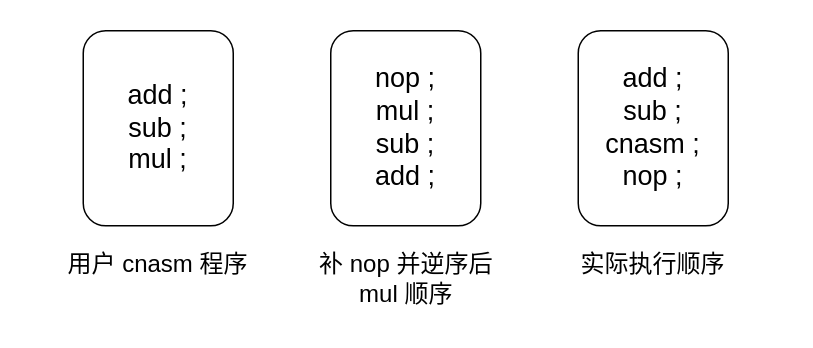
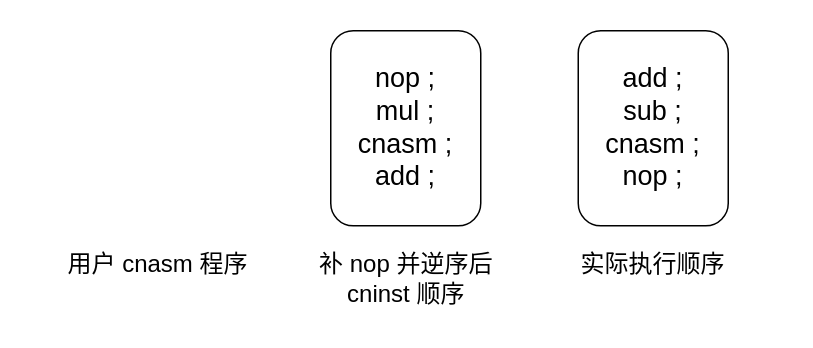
  <mxCell id="0" />
  <mxCell id="1" parent="0" />
- <mxCell id="2" value="&lt;font style=&quot;font-size: 18px;&quot;&gt;add ;&lt;br&gt;sub ;&lt;br&gt;mul ;&lt;br&gt;&lt;/font&gt;" style="rounded=1;whiteSpace=wrap;html=1;fontSize=12;glass=0;strokeWidth=1;shadow=0;" parent="1" vertex="1"><mxGeometry x="55" y="20" width="100" height="130" as="geometry" /></mxCell>
  <mxCell id="3" value="&lt;font size=&quot;3&quot;&gt;用户 cnasm 程序&lt;/font&gt;" style="rounded=0;whiteSpace=wrap;html=1;strokeColor=none;fillColor=none;" parent="1" vertex="1"><mxGeometry x="20" y="160" width="170" height="30" as="geometry" /></mxCell>
- <mxCell id="4" value="&lt;font style=&quot;font-size: 18px;&quot;&gt;nop ;&lt;br&gt;mul ;&lt;br&gt;sub ;&lt;br&gt;add ;&lt;br&gt;&lt;/font&gt;" style="rounded=1;whiteSpace=wrap;html=1;fontSize=12;glass=0;strokeWidth=1;shadow=0;" parent="1" vertex="1"><mxGeometry x="220" y="20" width="100" height="130" as="geometry" /></mxCell>
+ <mxCell id="4" value="&lt;font style=&quot;font-size: 18px;&quot;&gt;nop ;&lt;br&gt;mul ;&lt;br&gt;cnasm ;&lt;br&gt;add ;&lt;br&gt;&lt;/font&gt;" style="rounded=1;whiteSpace=wrap;html=1;fontSize=12;glass=0;strokeWidth=1;shadow=0;" parent="1" vertex="1"><mxGeometry x="220" y="20" width="100" height="130" as="geometry" /></mxCell>
  <mxCell id="5" value="&lt;font style=&quot;font-size: 18px;&quot;&gt;add ;&lt;br&gt;sub ;&lt;br&gt;cnasm ;&lt;br&gt;nop ;&lt;br&gt;&lt;/font&gt;" style="rounded=1;whiteSpace=wrap;html=1;fontSize=12;glass=0;strokeWidth=1;shadow=0;" parent="1" vertex="1"><mxGeometry x="385" y="20" width="100" height="130" as="geometry" /></mxCell>
- <mxCell id="6" value="&lt;font size=&quot;3&quot;&gt;补 nop 并逆序后&lt;br&gt;mul 顺序&lt;/font&gt;" style="rounded=0;whiteSpace=wrap;html=1;strokeColor=none;fillColor=none;" parent="1" vertex="1"><mxGeometry x="182.5" y="160" width="175" height="50" as="geometry" /></mxCell>
+ <mxCell id="6" value="&lt;font size=&quot;3&quot;&gt;补 nop 并逆序后&lt;br&gt;cninst 顺序&lt;/font&gt;" style="rounded=0;whiteSpace=wrap;html=1;strokeColor=none;fillColor=none;" parent="1" vertex="1"><mxGeometry x="182.5" y="160" width="175" height="50" as="geometry" /></mxCell>
  <mxCell id="7" value="&lt;font size=&quot;3&quot;&gt;实际执行顺序&lt;/font&gt;" style="rounded=0;whiteSpace=wrap;html=1;strokeColor=none;fillColor=none;" parent="1" vertex="1"><mxGeometry x="350" y="160" width="170" height="30" as="geometry" /></mxCell>
